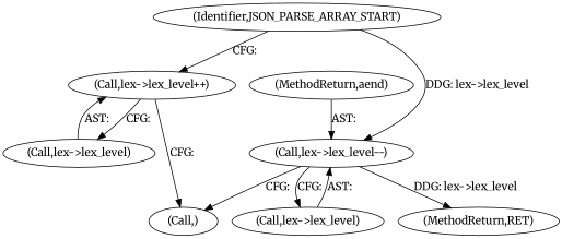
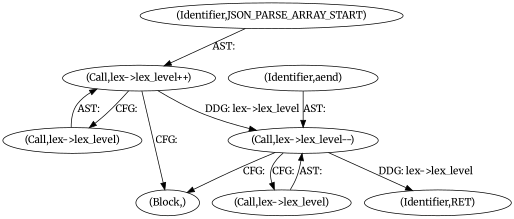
  digraph {
    fontname=Merriweather
    node [fontname=Merriweather]
    edge [fontname=Merriweather]
    n1 [label="(Call,lex->lex_level++)"]
    n2 [label="(Call,lex->lex_level--)"]
    n3 [label="(Call,lex->lex_level)"]
-   n4 [label="(Call,)"]
-   n5 [label="(MethodReturn,RET)"]
+   n4 [label="(Block,)"]
+   n5 [label="(Identifier,RET)"]
    n6 [label="(Call,lex->lex_level)"]
-   n7 [label="(MethodReturn,aend)"]
+   n7 [label="(Identifier,aend)"]
    n8 [label="(Identifier,JSON_PARSE_ARRAY_START)"]
-   n8 -> n2 [label="DDG: lex->lex_level"]
+   n1 -> n2 [label="DDG: lex->lex_level"]
    n1 -> n3 [label="CFG: "]
    n1 -> n4 [label="CFG: "]
    n2 -> n4 [label="CFG: "]
    n2 -> n5 [label="DDG: lex->lex_level"]
    n2 -> n6 [label="CFG: "]
    n3 -> n1 [label="AST: "]
    n6 -> n2 [label="AST: "]
    n7 -> n2 [label="AST: "]
-   n8 -> n1 [label="CFG: "]
+   n8 -> n1 [label="AST: "]
  }
